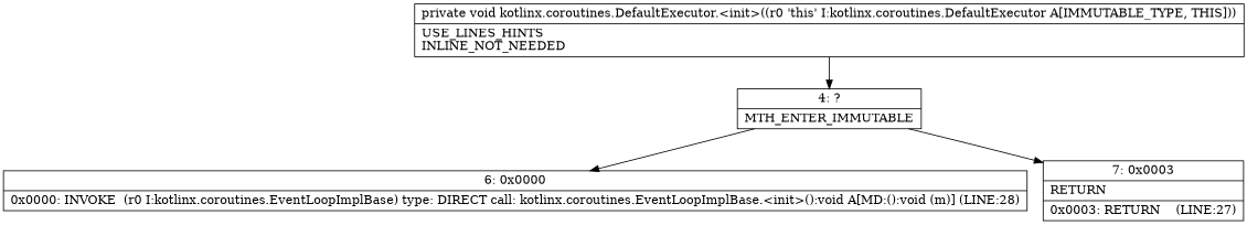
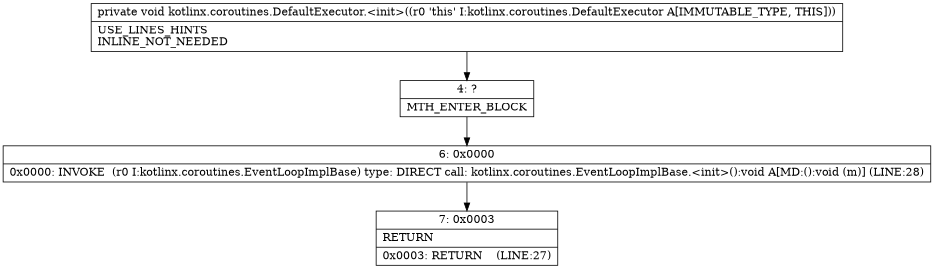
  digraph {
    node [shape=record]
-   n1 [label="{4\:\ ?|MTH_ENTER_IMMUTABLE\l}"]
+   n1 [label="{4\:\ ?|MTH_ENTER_BLOCK\l}"]
    n2 [label="{6\:\ 0x0000|0x0000: INVOKE  (r0 I:kotlinx.coroutines.EventLoopImplBase) type: DIRECT call: kotlinx.coroutines.EventLoopImplBase.\<init\>():void A[MD:():void (m)] (LINE:28)\l}"]
    n3 [label="{7\:\ 0x0003|RETURN\l|0x0003: RETURN    (LINE:27)\l}"]
    n4 [label="{private void kotlinx.coroutines.DefaultExecutor.\<init\>((r0 'this' I:kotlinx.coroutines.DefaultExecutor A[IMMUTABLE_TYPE, THIS]))  | USE_LINES_HINTS\lINLINE_NOT_NEEDED\l}"]
    n1 -> n2
-   n1 -> n3
+   n2 -> n3
    n4 -> n1
  }
